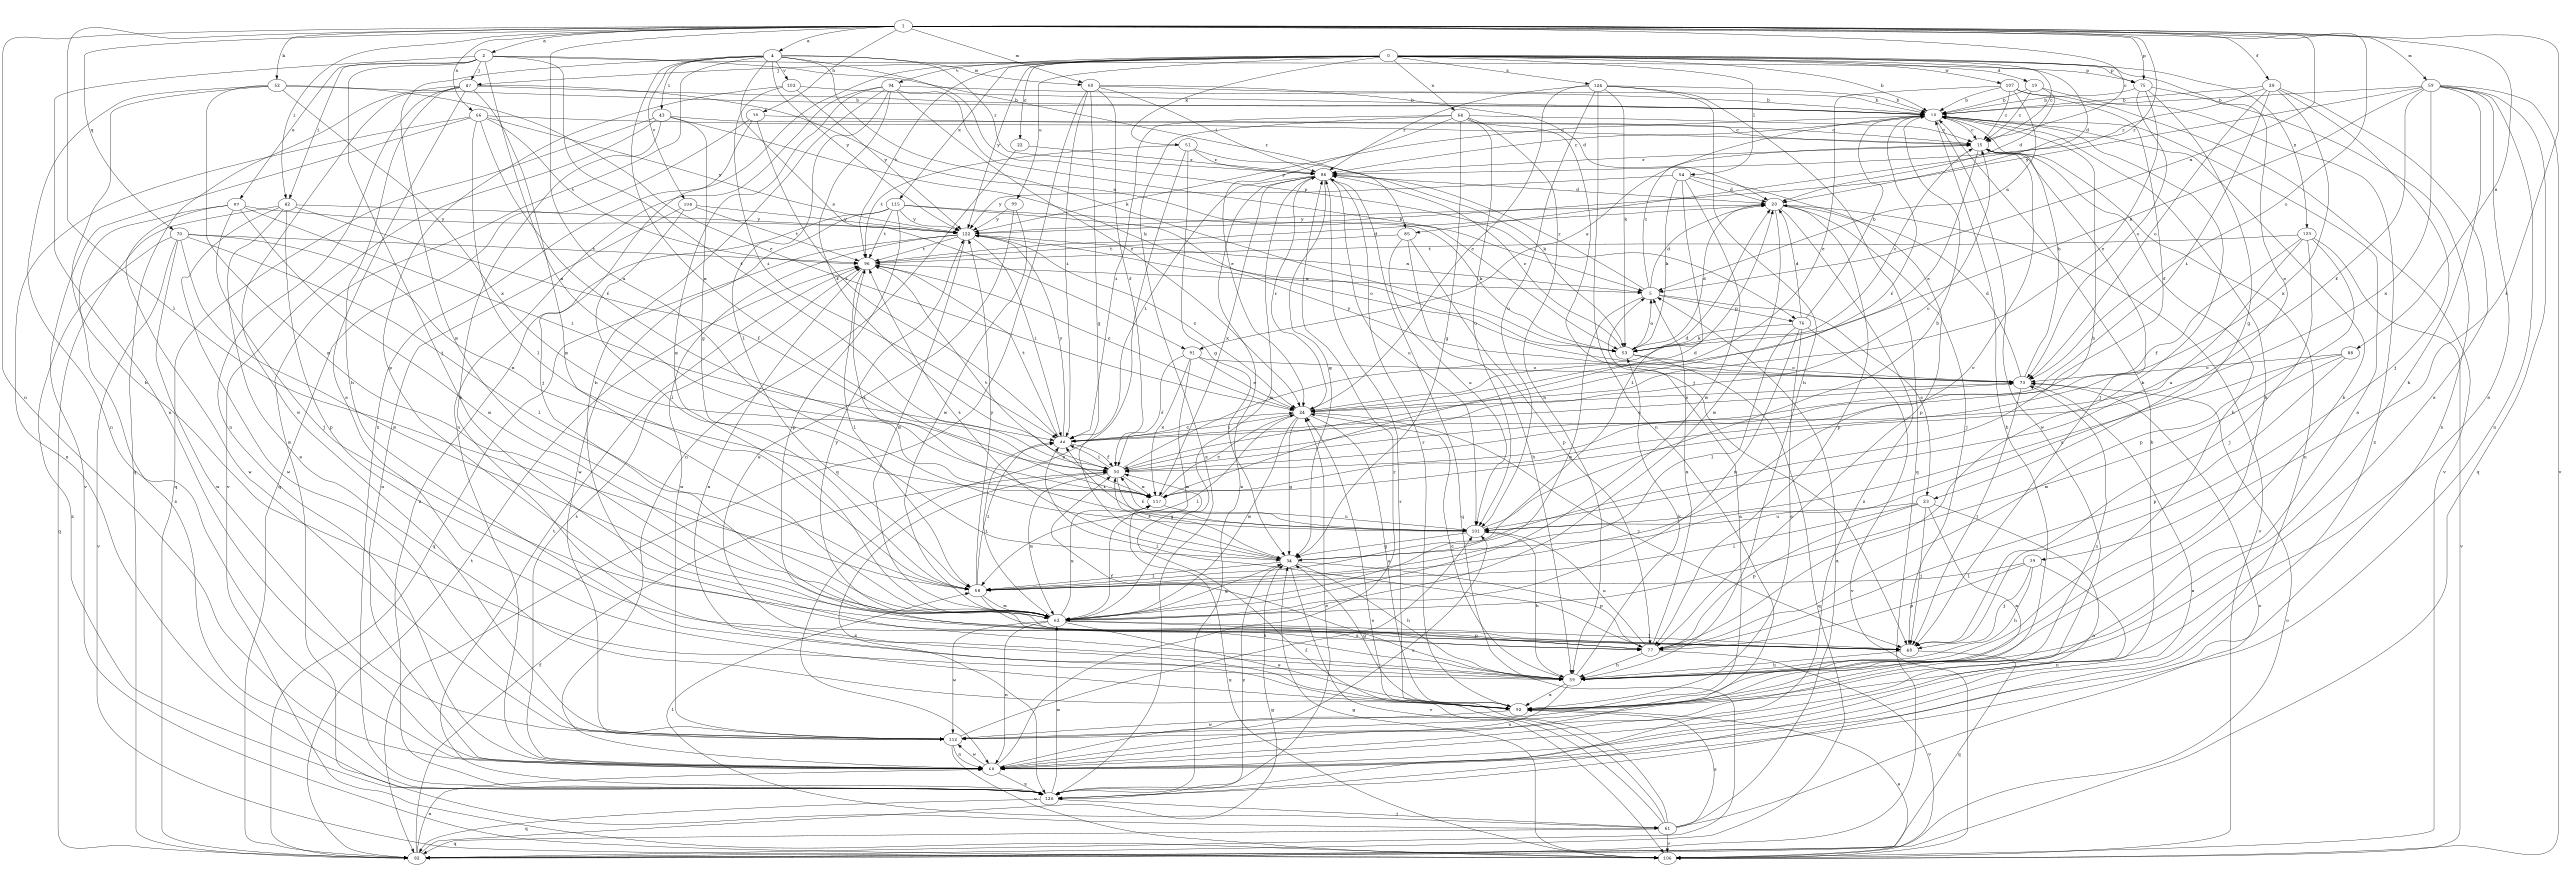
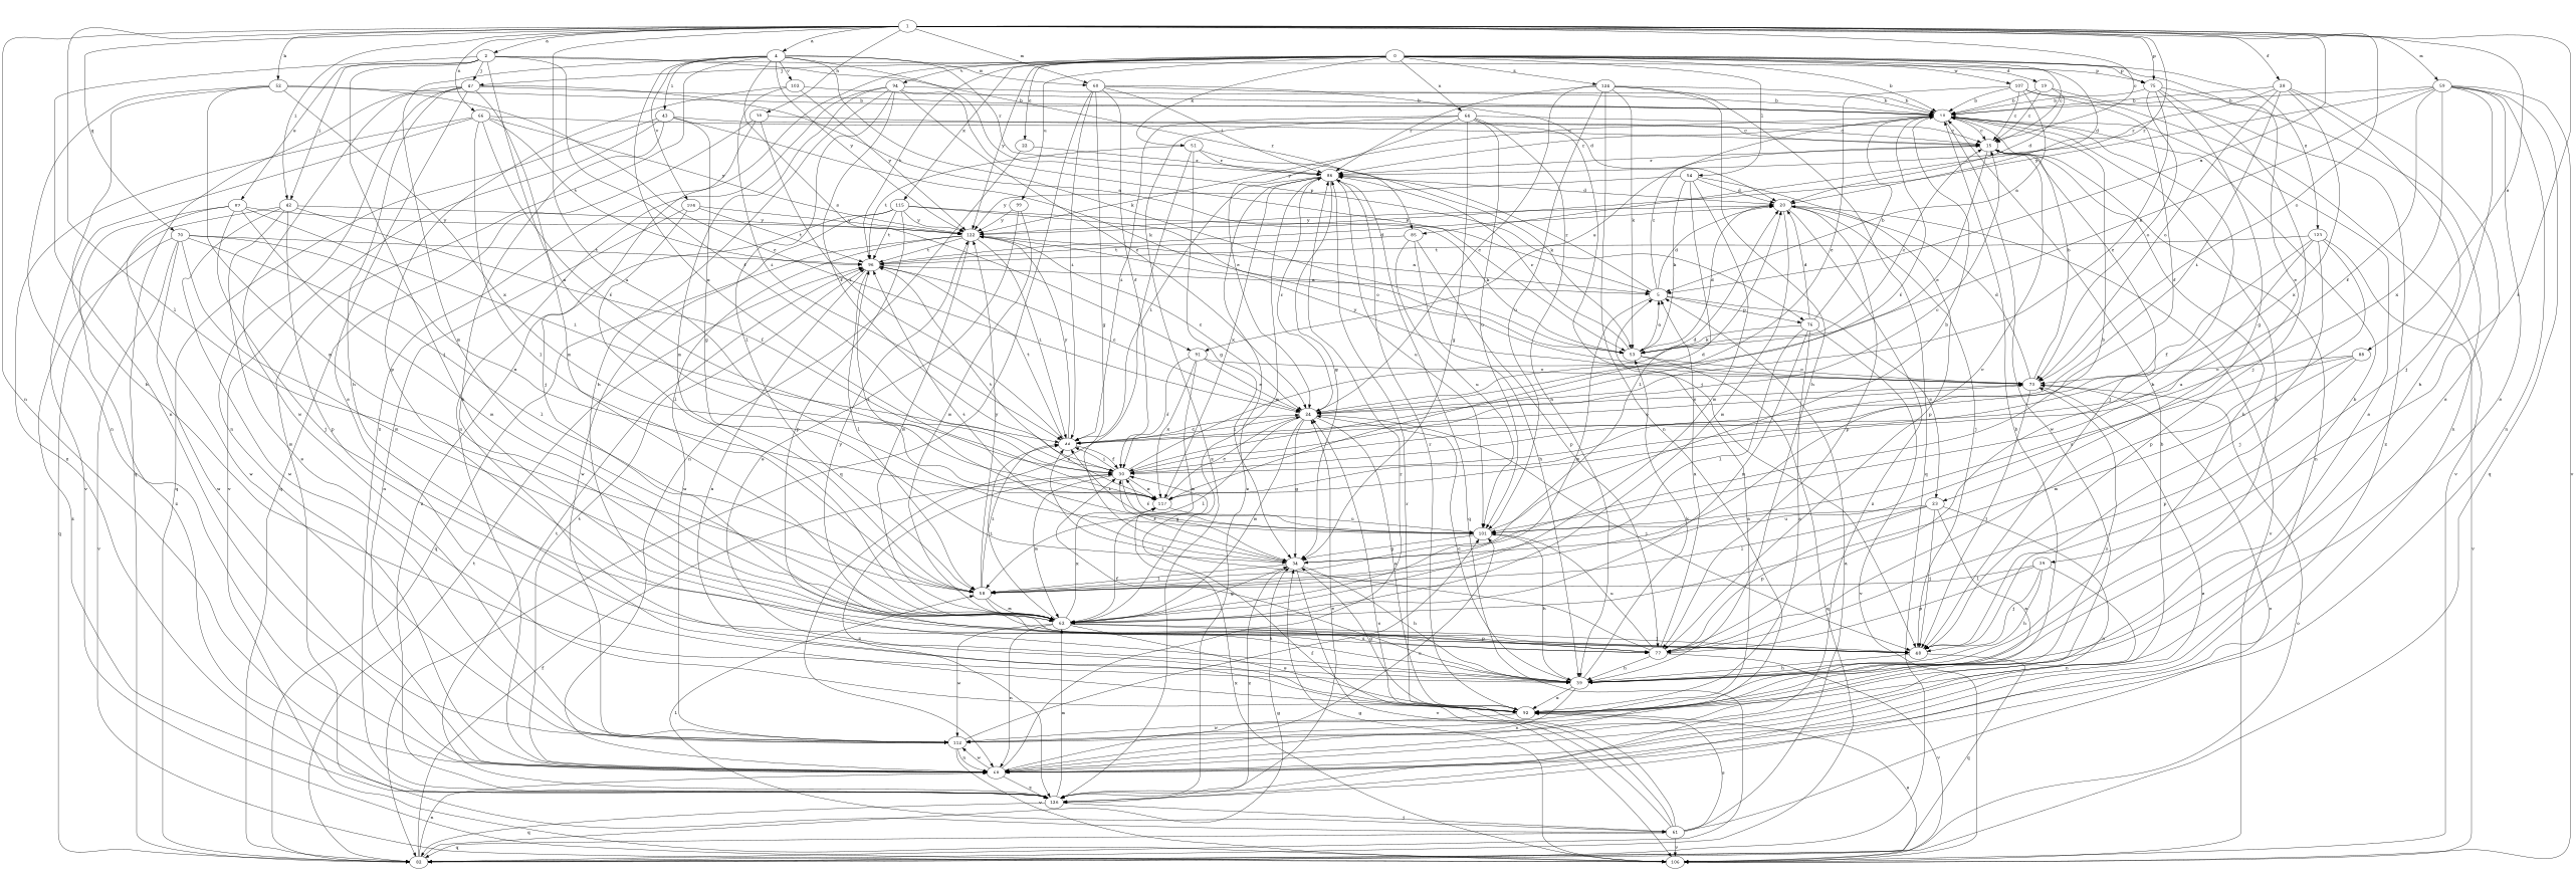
  strict digraph {
    fontname="Courier Prime"
    node [fontname="Courier Prime"]
    edge [fontname="Courier Prime"]
    0
    10
    15
    19
    20
    22
    23
    47
    51
    54
    64
    75
    94
    96
    99
    107
    115
    122
    123
    124
    126
    30
    86
    91
    39
    92
    112
    68
    48
    24
    62
    77
    106
    58
    101
    5
    82
    53
    34
    44
    73
    61
    1
    2
    4
    28
    29
    38
    42
    52
    59
    60
    66
    70
    85
    88
    89
    117
    43
    76
    102
    104
    0 -> 10 [label=b]
    0 -> 15 [label=c]
    0 -> 19 [label=d]
    0 -> 20 [label=d]
    0 -> 22 [label=e]
    0 -> 23 [label=e]
    0 -> 47 [label=j]
    0 -> 51 [label=k]
    0 -> 54 [label=l]
    0 -> 64 [label=n]
    0 -> 75 [label=p]
    0 -> 94 [label=t]
    0 -> 96 [label=t]
    0 -> 99 [label=u]
    0 -> 107 [label=w]
    0 -> 115 [label=x]
    0 -> 122 [label=y]
    0 -> 123 [label=z]
    0 -> 124 [label=z]
    0 -> 126 [label=z]
    10 -> 15 [label=c]
    10 -> 122 [label=y]
    10 -> 30 [label=f]
    10 -> 86 [label=r]
    10 -> 91 [label=s]
    10 -> 39 [label=h]
    10 -> 92 [label=s]
    10 -> 112 [label=w]
    15 -> 86 [label=r]
    15 -> 39 [label=h]
    15 -> 68 [label=n]
    15 -> 48 [label=j]
    15 -> 24 [label=e]
    19 -> 10 [label=b]
    19 -> 15 [label=c]
    19 -> 20 [label=d]
    19 -> 126 [label=z]
    20 -> 122 [label=y]
    20 -> 126 [label=z]
    20 -> 48 [label=j]
    20 -> 62 [label=m]
    20 -> 77 [label=p]
    20 -> 106 [label=v]
    22 -> 86 [label=r]
    22 -> 68 [label=n]
    23 -> 92 [label=s]
    23 -> 68 [label=n]
    23 -> 48 [label=j]
    23 -> 77 [label=p]
    23 -> 58 [label=l]
    23 -> 101 [label=u]
    47 -> 10 [label=b]
    47 -> 39 [label=h]
    47 -> 92 [label=s]
    47 -> 112 [label=w]
    47 -> 68 [label=n]
    47 -> 62 [label=m]
    47 -> 5 [label=a]
    47 -> 82 [label=q]
    51 -> 96 [label=t]
    51 -> 86 [label=r]
    51 -> 68 [label=n]
    51 -> 53 [label=k]
    51 -> 34 [label=g]
    54 -> 20 [label=d]
    54 -> 122 [label=y]
    54 -> 62 [label=m]
    54 -> 77 [label=p]
    54 -> 58 [label=l]
    54 -> 53 [label=k]
    64 -> 15 [label=c]
    64 -> 126 [label=z]
    64 -> 39 [label=h]
    64 -> 48 [label=j]
    64 -> 24 [label=e]
    64 -> 101 [label=u]
    64 -> 34 [label=g]
    64 -> 44 [label=i]
    75 -> 10 [label=b]
    75 -> 68 [label=n]
+   75 -> 48 [label=j]
    75 -> 24 [label=e]
    75 -> 34 [label=g]
    75 -> 73 [label=o]
    94 -> 10 [label=b]
    94 -> 30 [label=f]
    94 -> 39 [label=h]
    94 -> 68 [label=n]
    94 -> 24 [label=e]
    94 -> 62 [label=m]
    94 -> 58 [label=l]
    94 -> 53 [label=k]
    96 -> 20 [label=d]
    96 -> 92 [label=s]
    96 -> 24 [label=e]
    96 -> 58 [label=l]
    96 -> 5 [label=a]
    99 -> 122 [label=y]
    99 -> 92 [label=s]
    99 -> 62 [label=m]
    107 -> 10 [label=b]
    107 -> 15 [label=c]
    107 -> 30 [label=f]
    107 -> 24 [label=e]
    107 -> 106 [label=v]
    107 -> 5 [label=a]
    115 -> 96 [label=t]
    115 -> 122 [label=y]
    115 -> 126 [label=z]
    115 -> 112 [label=w]
    115 -> 77 [label=p]
    115 -> 53 [label=k]
    115 -> 73 [label=o]
    122 -> 96 [label=t]
    122 -> 112 [label=w]
    122 -> 24 [label=e]
    122 -> 62 [label=m]
    122 -> 5 [label=a]
    122 -> 82 [label=q]
    122 -> 44 [label=i]
    123 -> 96 [label=t]
    123 -> 30 [label=f]
    123 -> 48 [label=j]
    123 -> 77 [label=p]
    123 -> 106 [label=v]
    123 -> 101 [label=u]
    124 -> 10 [label=b]
    124 -> 86 [label=r]
    124 -> 39 [label=h]
    124 -> 68 [label=n]
    124 -> 24 [label=e]
    124 -> 101 [label=u]
    124 -> 82 [label=q]
    124 -> 53 [label=k]
    126 -> 96 [label=t]
    126 -> 24 [label=e]
    126 -> 62 [label=m]
    126 -> 82 [label=q]
    126 -> 61 [label=j]
    30 -> 15 [label=c]
    30 -> 20 [label=d]
    30 -> 126 [label=z]
    30 -> 62 [label=m]
    30 -> 34 [label=g]
    30 -> 44 [label=i]
    30 -> 117 [label=x]
    86 -> 20 [label=d]
    86 -> 126 [label=z]
    86 -> 62 [label=m]
    86 -> 101 [label=u]
    86 -> 82 [label=q]
    86 -> 34 [label=g]
    86 -> 44 [label=i]
    86 -> 117 [label=x]
    91 -> 30 [label=f]
    91 -> 24 [label=e]
    91 -> 62 [label=m]
    91 -> 73 [label=o]
    91 -> 117 [label=x]
    39 -> 10 [label=b]
    39 -> 30 [label=f]
    39 -> 92 [label=s]
    39 -> 68 [label=n]
    39 -> 24 [label=e]
    39 -> 53 [label=k]
    92 -> 86 [label=r]
    92 -> 112 [label=w]
    92 -> 34 [label=g]
    92 -> 73 [label=o]
    112 -> 10 [label=b]
    112 -> 68 [label=n]
    112 -> 106 [label=v]
    112 -> 101 [label=u]
    112 -> 5 [label=a]
    68 -> 10 [label=b]
    68 -> 96 [label=t]
    68 -> 126 [label=z]
    68 -> 86 [label=r]
    68 -> 112 [label=w]
    68 -> 101 [label=u]
    48 -> 122 [label=y]
    48 -> 39 [label=h]
    48 -> 82 [label=q]
    24 -> 86 [label=r]
    24 -> 92 [label=s]
    24 -> 48 [label=j]
    24 -> 62 [label=m]
    24 -> 58 [label=l]
    24 -> 34 [label=g]
    24 -> 44 [label=i]
    62 -> 92 [label=s]
    62 -> 112 [label=w]
    62 -> 68 [label=n]
    62 -> 48 [label=j]
    62 -> 77 [label=p]
    62 -> 34 [label=g]
    62 -> 44 [label=i]
    62 -> 117 [label=x]
    77 -> 10 [label=b]
    77 -> 39 [label=h]
    77 -> 106 [label=v]
    77 -> 101 [label=u]
    77 -> 5 [label=a]
    77 -> 44 [label=i]
    106 -> 92 [label=s]
    106 -> 34 [label=g]
    106 -> 117 [label=x]
    58 -> 15 [label=c]
    58 -> 122 [label=y]
    58 -> 39 [label=h]
    58 -> 62 [label=m]
    58 -> 44 [label=i]
    101 -> 10 [label=b]
    101 -> 96 [label=t]
    101 -> 30 [label=f]
    101 -> 39 [label=h]
    101 -> 34 [label=g]
    101 -> 44 [label=i]
    5 -> 15 [label=c]
    5 -> 20 [label=d]
    5 -> 23 [label=e]
    5 -> 86 [label=r]
    5 -> 62 [label=m]
    5 -> 76 [label=p]
    82 -> 96 [label=t]
    82 -> 30 [label=f]
    82 -> 68 [label=n]
    82 -> 34 [label=g]
    82 -> 73 [label=o]
    53 -> 15 [label=c]
    53 -> 20 [label=d]
    53 -> 86 [label=r]
    53 -> 5 [label=a]
    53 -> 82 [label=q]
    53 -> 73 [label=o]
    34 -> 10 [label=b]
    34 -> 96 [label=t]
    34 -> 126 [label=z]
    34 -> 30 [label=f]
    34 -> 39 [label=h]
-   34 -> 77 [label=p]
    34 -> 106 [label=v]
    34 -> 58 [label=l]
    44 -> 96 [label=t]
    44 -> 122 [label=y]
    44 -> 30 [label=f]
    44 -> 24 [label=e]
    44 -> 73 [label=o]
    73 -> 10 [label=b]
    73 -> 20 [label=d]
    73 -> 122 [label=y]
    73 -> 126 [label=z]
    73 -> 48 [label=j]
    73 -> 24 [label=e]
    61 -> 30 [label=f]
    61 -> 86 [label=r]
    61 -> 92 [label=s]
    61 -> 24 [label=e]
    61 -> 106 [label=v]
    61 -> 58 [label=l]
    61 -> 5 [label=a]
    61 -> 82 [label=q]
    61 -> 73 [label=o]
    1 -> 15 [label=c]
    1 -> 75 [label=p]
    1 -> 68 [label=n]
    1 -> 58 [label=l]
    1 -> 101 [label=u]
    1 -> 5 [label=a]
    1 -> 73 [label=o]
    1 -> 2 [label=a]
    1 -> 4 [label=a]
    1 -> 28 [label=f]
    1 -> 29 [label=f]
    1 -> 38 [label=h]
    1 -> 42 [label=i]
    1 -> 52 [label=k]
    1 -> 59 [label=m]
    1 -> 60 [label=m]
    1 -> 66 [label=n]
    1 -> 70 [label=q]
    1 -> 85 [label=r]
    1 -> 88 [label=s]
    2 -> 47 [label=j]
    2 -> 75 [label=p]
    2 -> 30 [label=f]
    2 -> 68 [label=n]
    2 -> 48 [label=j]
    2 -> 42 [label=i]
    2 -> 85 [label=r]
    2 -> 89 [label=s]
    2 -> 117 [label=x]
    4 -> 122 [label=y]
    4 -> 86 [label=r]
    4 -> 91 [label=s]
    4 -> 62 [label=m]
    4 -> 53 [label=k]
    4 -> 61 [label=m]
    4 -> 60 [label=m]
    4 -> 117 [label=x]
    4 -> 43 [label=i]
    4 -> 76 [label=p]
    4 -> 102 [label=v]
    4 -> 104 [label=v]
    28 -> 10 [label=b]
    28 -> 86 [label=r]
    28 -> 92 [label=s]
    28 -> 48 [label=j]
    28 -> 44 [label=i]
    28 -> 73 [label=o]
    28 -> 117 [label=x]
    29 -> 39 [label=h]
    29 -> 68 [label=n]
    29 -> 48 [label=j]
    29 -> 77 [label=p]
    29 -> 58 [label=l]
    38 -> 15 [label=c]
    38 -> 48 [label=j]
    38 -> 82 [label=q]
    38 -> 44 [label=i]
    42 -> 122 [label=y]
    42 -> 30 [label=f]
    42 -> 92 [label=s]
    42 -> 112 [label=w]
    42 -> 77 [label=p]
    42 -> 82 [label=q]
    52 -> 10 [label=b]
    52 -> 39 [label=h]
    52 -> 68 [label=n]
    52 -> 24 [label=e]
    52 -> 62 [label=m]
    52 -> 117 [label=x]
    59 -> 10 [label=b]
    59 -> 122 [label=y]
    59 -> 30 [label=f]
    59 -> 39 [label=h]
    59 -> 92 [label=s]
    59 -> 68 [label=n]
    59 -> 106 [label=v]
    59 -> 82 [label=q]
    59 -> 53 [label=k]
    59 -> 117 [label=x]
    60 -> 10 [label=b]
    60 -> 20 [label=d]
    60 -> 30 [label=f]
    60 -> 86 [label=i]
    60 -> 82 [label=q]
    60 -> 34 [label=g]
    60 -> 44 [label=i]
    66 -> 15 [label=c]
    66 -> 96 [label=t]
    66 -> 122 [label=y]
    66 -> 126 [label=z]
    66 -> 30 [label=f]
    66 -> 106 [label=v]
    66 -> 58 [label=l]
    70 -> 96 [label=t]
    70 -> 126 [label=z]
    70 -> 112 [label=w]
    70 -> 62 [label=m]
    70 -> 106 [label=v]
    70 -> 58 [label=l]
    70 -> 117 [label=x]
    85 -> 96 [label=t]
    85 -> 39 [label=h]
    85 -> 77 [label=p]
    85 -> 101 [label=u]
    88 -> 62 [label=m]
    88 -> 77 [label=p]
    88 -> 101 [label=u]
    88 -> 73 [label=o]
    89 -> 122 [label=y]
    89 -> 126 [label=z]
    89 -> 112 [label=w]
    89 -> 48 [label=j]
    89 -> 62 [label=m]
    89 -> 44 [label=i]
    117 -> 20 [label=d]
    117 -> 96 [label=t]
    117 -> 24 [label=e]
    117 -> 101 [label=u]
    43 -> 15 [label=c]
    43 -> 39 [label=h]
    43 -> 106 [label=v]
    43 -> 82 [label=q]
    43 -> 53 [label=k]
    43 -> 34 [label=g]
    76 -> 10 [label=b]
    76 -> 20 [label=d]
    76 -> 92 [label=s]
    76 -> 62 [label=m]
    76 -> 106 [label=v]
    76 -> 58 [label=l]
    76 -> 53 [label=k]
    102 -> 10 [label=b]
    102 -> 122 [label=y]
    102 -> 77 [label=p]
    102 -> 44 [label=i]
    104 -> 96 [label=t]
    104 -> 122 [label=y]
    104 -> 68 [label=n]
    104 -> 58 [label=l]
  }
